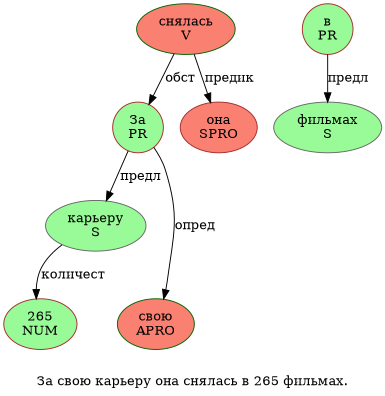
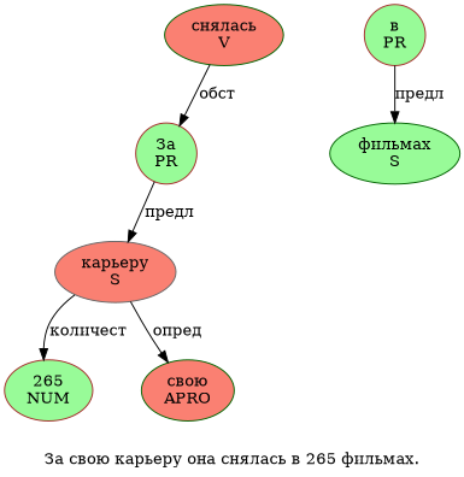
  digraph {
    label="За свою карьеру она снялась в 265 фильмах."
    node [color=brown fillcolor=palegreen penwidth=1 shape=ellipse style=filled]
    n1 [label="За\nPR"]
-   n2 [color=gray40 label="карьеру\nS"]
+   n2 [color=gray40 fillcolor=salmon label="карьеру\nS"]
    n3 [color=darkgreen fillcolor=salmon label="свою\nAPRO"]
    n4 [label="265\nNUM"]
-   n5 [fillcolor=salmon label="она\nSPRO"]
    n6 [color=darkgreen fillcolor=salmon label="снялась\nV"]
    n7 [label="в\nPR"]
-   n8 [color=gray40 label="фильмах\nS"]
+   n8 [color=darkgreen label="фильмах\nS"]
    n1 -> n2 [label="предл"]
-   n1 -> n3 [label="опред"]
+   n2 -> n3 [label="опред"]
    n2 -> n4 [label="количест"]
    n6 -> n1 [label="обст"]
-   n6 -> n5 [label="предик"]
    n7 -> n8 [label="предл"]
  }
